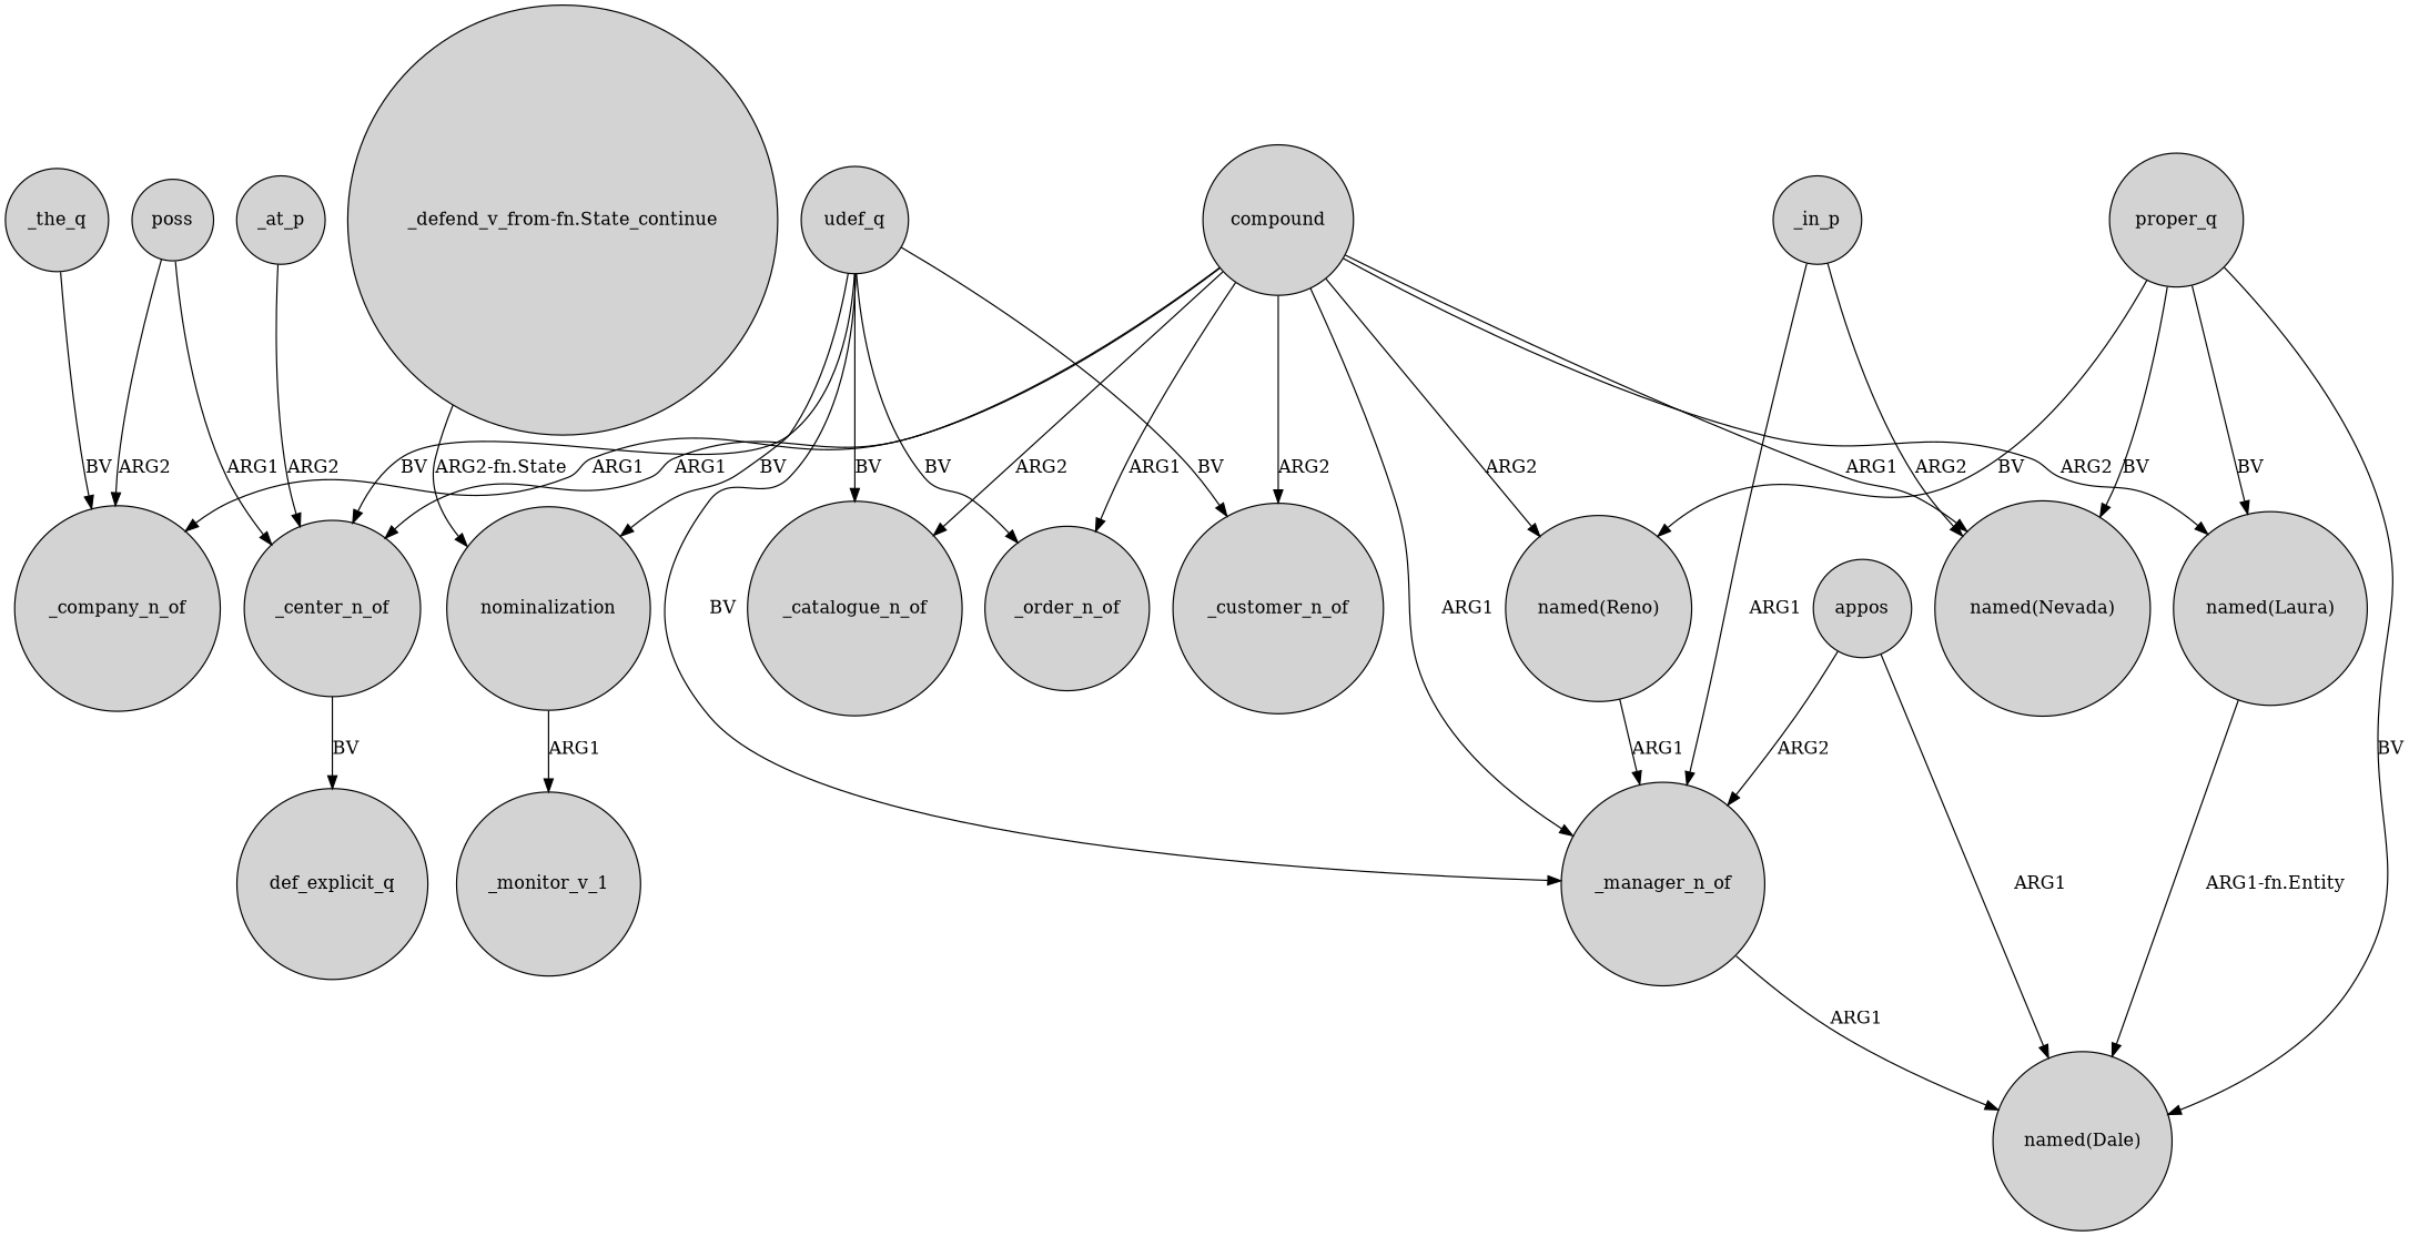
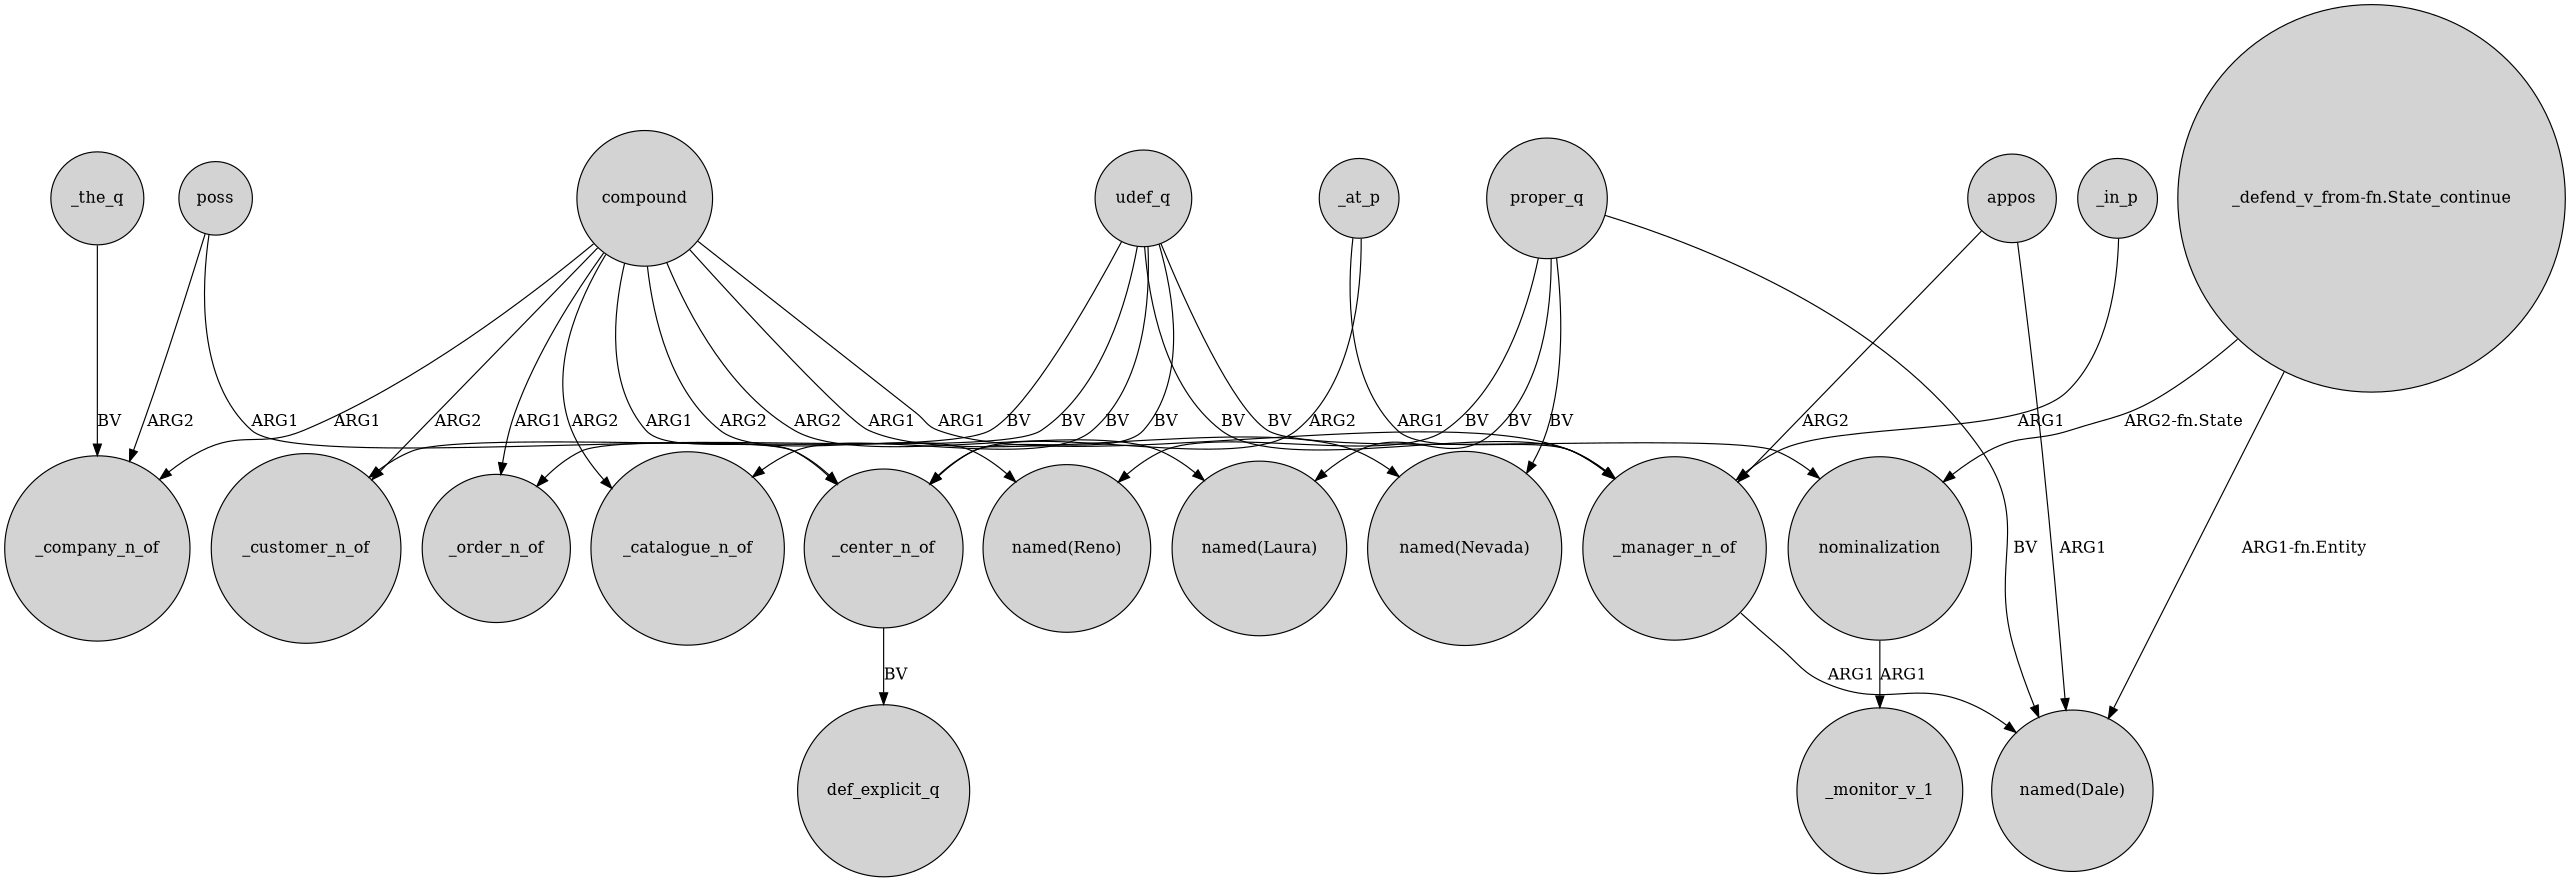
  digraph {
    node [shape=circle style=filled]
    poss
    _center_n_of
    _company_n_of
    def_explicit_q
    compound
    _order_n_of
    _catalogue_n_of
    _manager_n_of
    "named(Laura)"
    "named(Nevada)"
    _customer_n_of
    "named(Reno)"
    "named(Dale)"
    udef_q
    nominalization
    _monitor_v_1
    _at_p
    _in_p
    "_defend_v_from-fn.State_continue"
    proper_q
    appos
    _the_q
    poss -> _center_n_of [label=ARG1]
    poss -> _company_n_of [label=ARG2]
    _center_n_of -> def_explicit_q [label=BV]
    compound -> _center_n_of [label=ARG1]
    compound -> _company_n_of [label=ARG1]
    compound -> _order_n_of [label=ARG1]
    compound -> _catalogue_n_of [label=ARG2]
    compound -> _manager_n_of [label=ARG1]
    compound -> "named(Laura)" [label=ARG2]
    compound -> "named(Nevada)" [label=ARG1]
    compound -> _customer_n_of [label=ARG2]
    compound -> "named(Reno)" [label=ARG2]
    _manager_n_of -> "named(Dale)" [label=ARG1]
    udef_q -> _center_n_of [label=BV]
    udef_q -> _order_n_of [label=BV]
    udef_q -> _catalogue_n_of [label=BV]
    udef_q -> _manager_n_of [label=BV]
    udef_q -> _customer_n_of [label=BV]
    udef_q -> nominalization [label=BV]
    nominalization -> _monitor_v_1 [label=ARG1]
    _at_p -> _center_n_of [label=ARG2]
-   "named(Reno)" -> _manager_n_of [label=ARG1]
+   _at_p -> _manager_n_of [label=ARG1]
    _in_p -> _manager_n_of [label=ARG1]
-   _in_p -> "named(Nevada)" [label=ARG2]
-   "named(Laura)" -> "named(Dale)" [label="ARG1-fn.Entity"]
+   "_defend_v_from-fn.State_continue" -> "named(Dale)" [label="ARG1-fn.Entity"]
    "_defend_v_from-fn.State_continue" -> nominalization [label="ARG2-fn.State"]
    proper_q -> "named(Laura)" [label=BV]
    proper_q -> "named(Nevada)" [label=BV]
    proper_q -> "named(Reno)" [label=BV]
    proper_q -> "named(Dale)" [label=BV]
    appos -> _manager_n_of [label=ARG2]
    appos -> "named(Dale)" [label=ARG1]
    _the_q -> _company_n_of [label=BV]
  }
